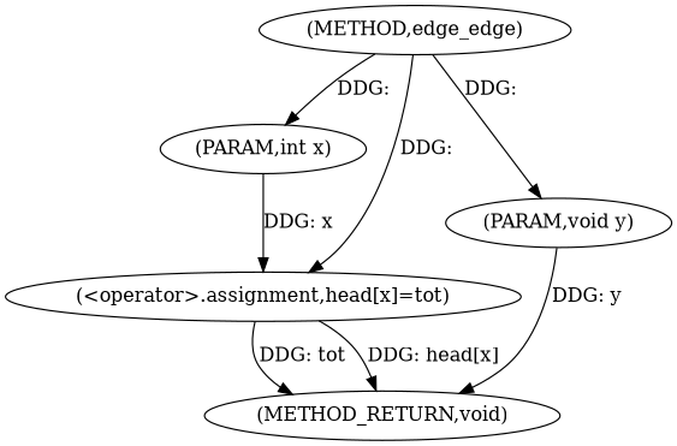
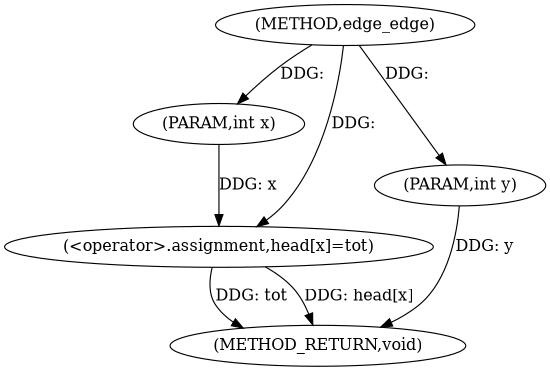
  digraph {
    n1 [label="(METHOD,edge_edge)"]
    n2 [label="(PARAM,int x)"]
-   n3 [label="(PARAM,void y)"]
+   n3 [label="(PARAM,int y)"]
    n4 [label="(<operator>.assignment,head[x]=tot)"]
    n5 [label="(METHOD_RETURN,void)"]
    n1 -> n2 [label="DDG: "]
    n1 -> n3 [label="DDG: "]
    n1 -> n4 [label="DDG: "]
    n2 -> n4 [label="DDG: x"]
    n3 -> n5 [label="DDG: y"]
    n4 -> n5 [label="DDG: head[x]"]
    n4 -> n5 [label="DDG: tot"]
  }
